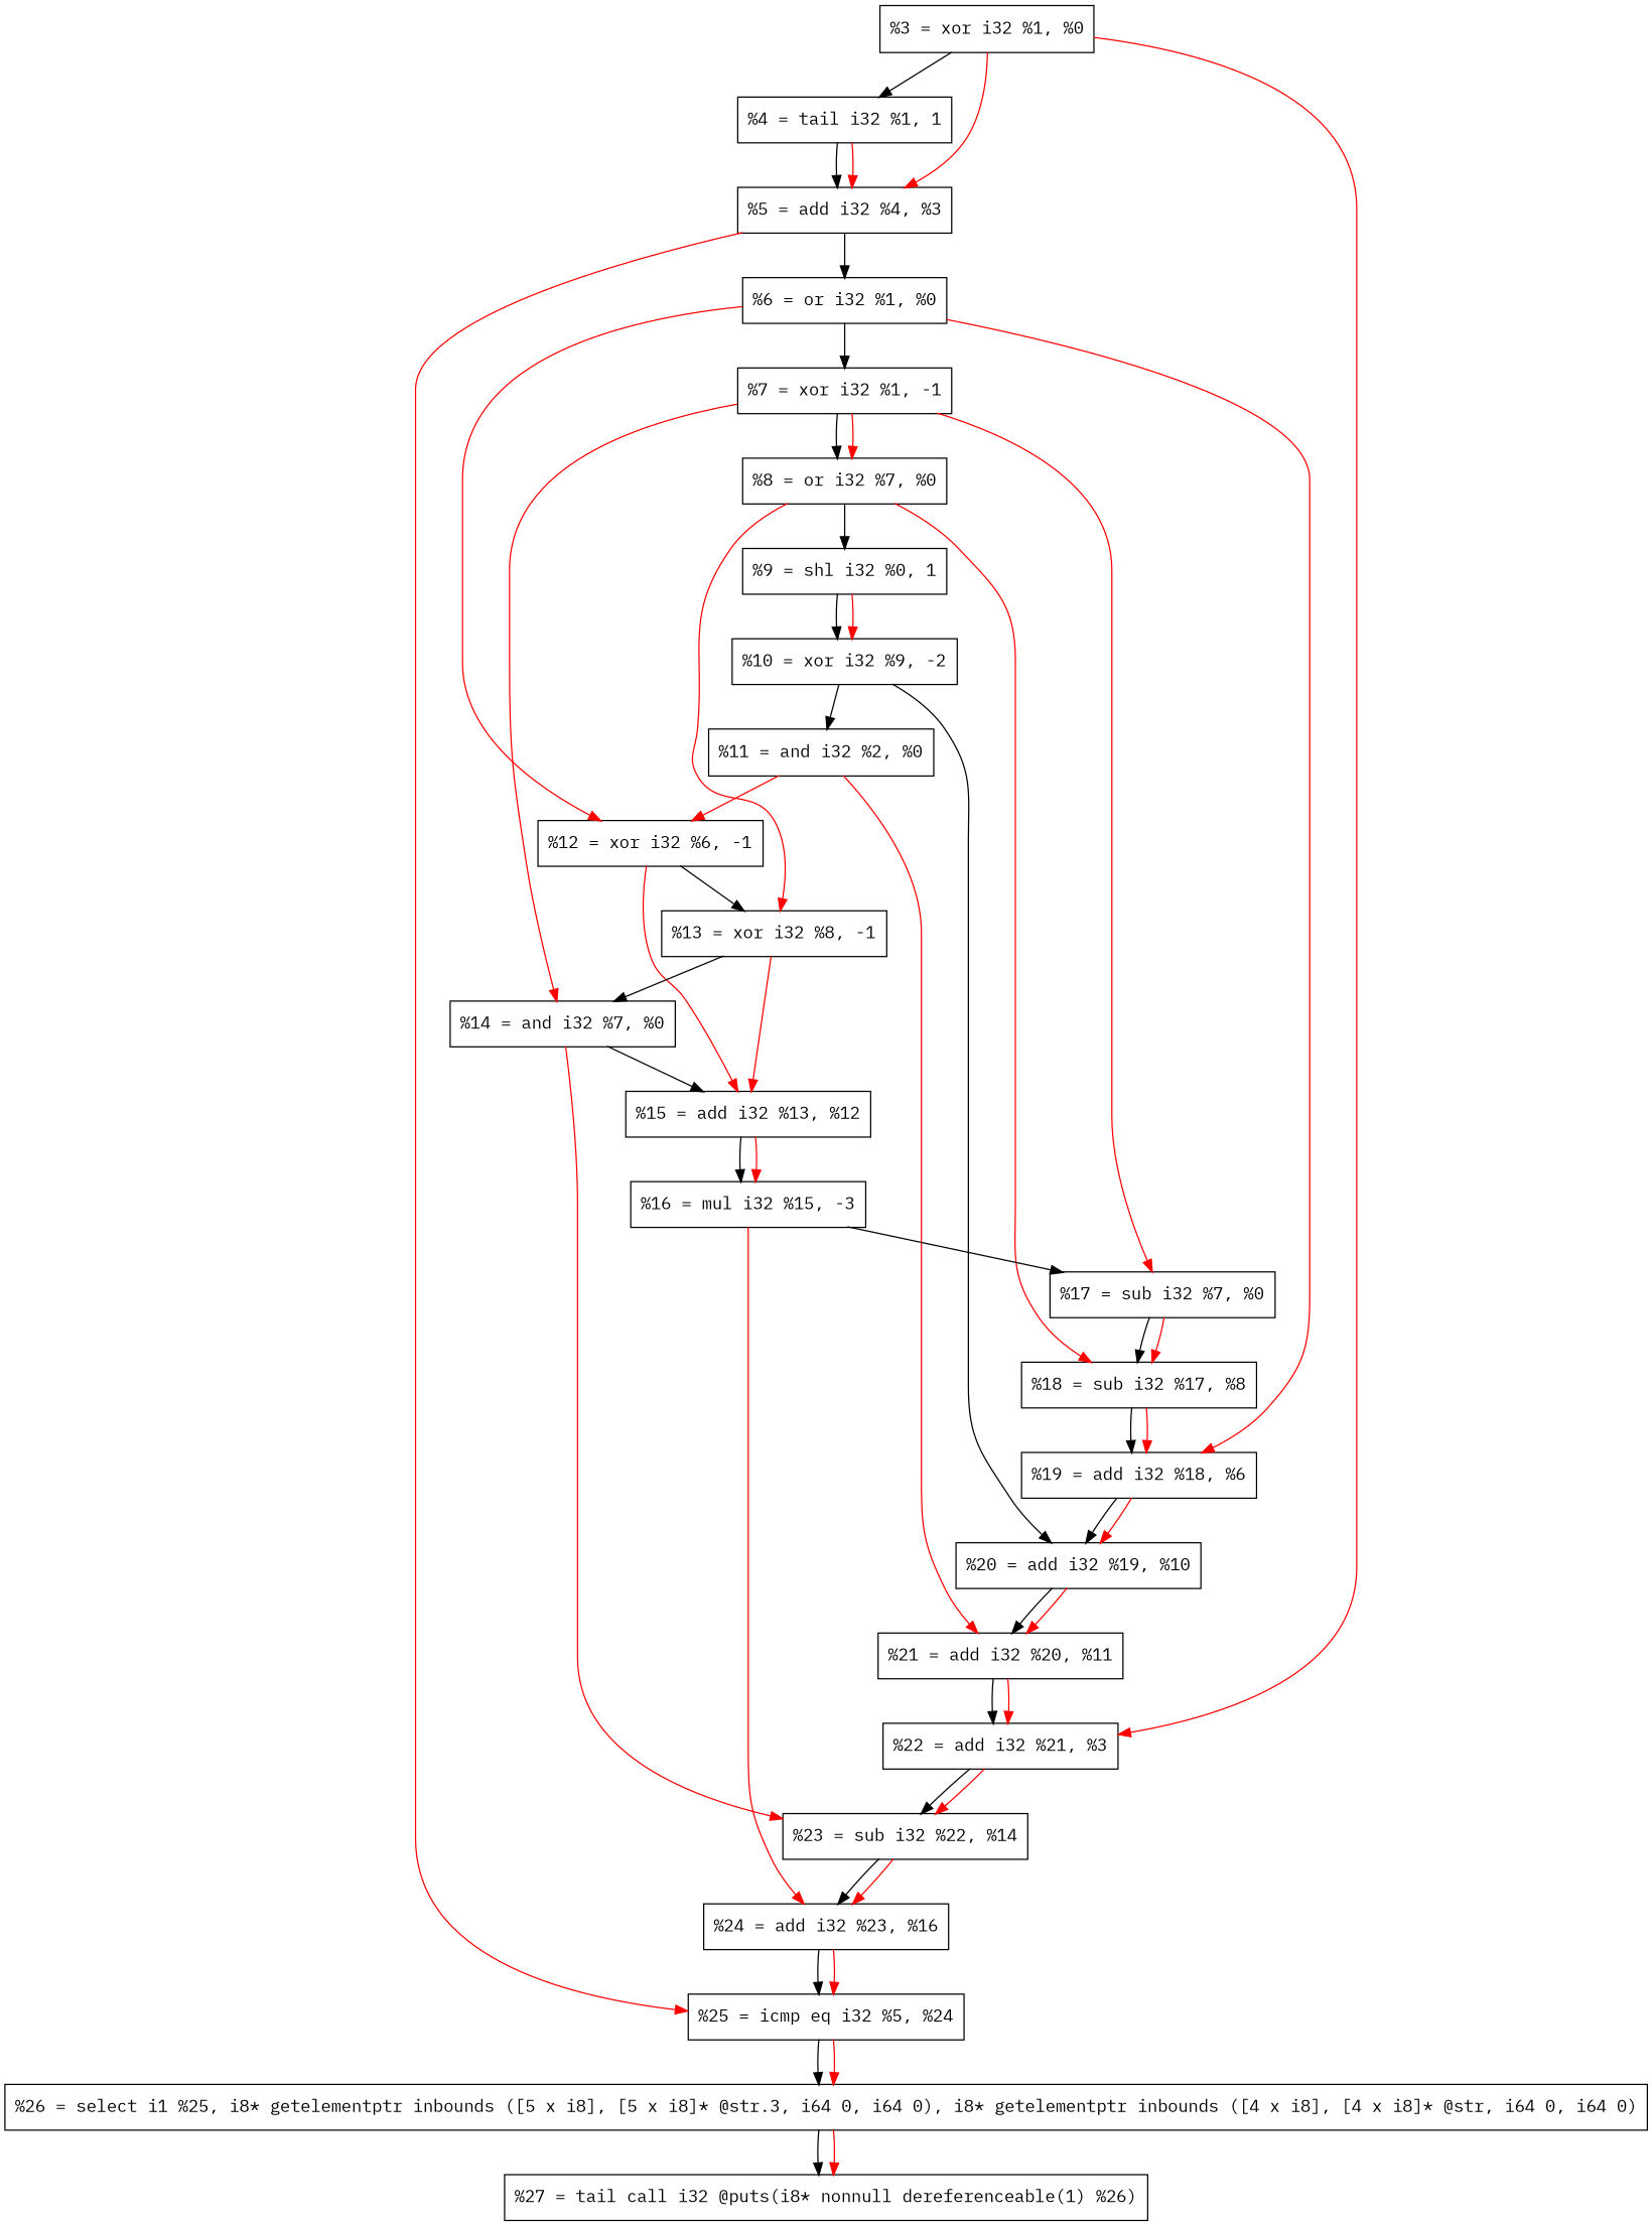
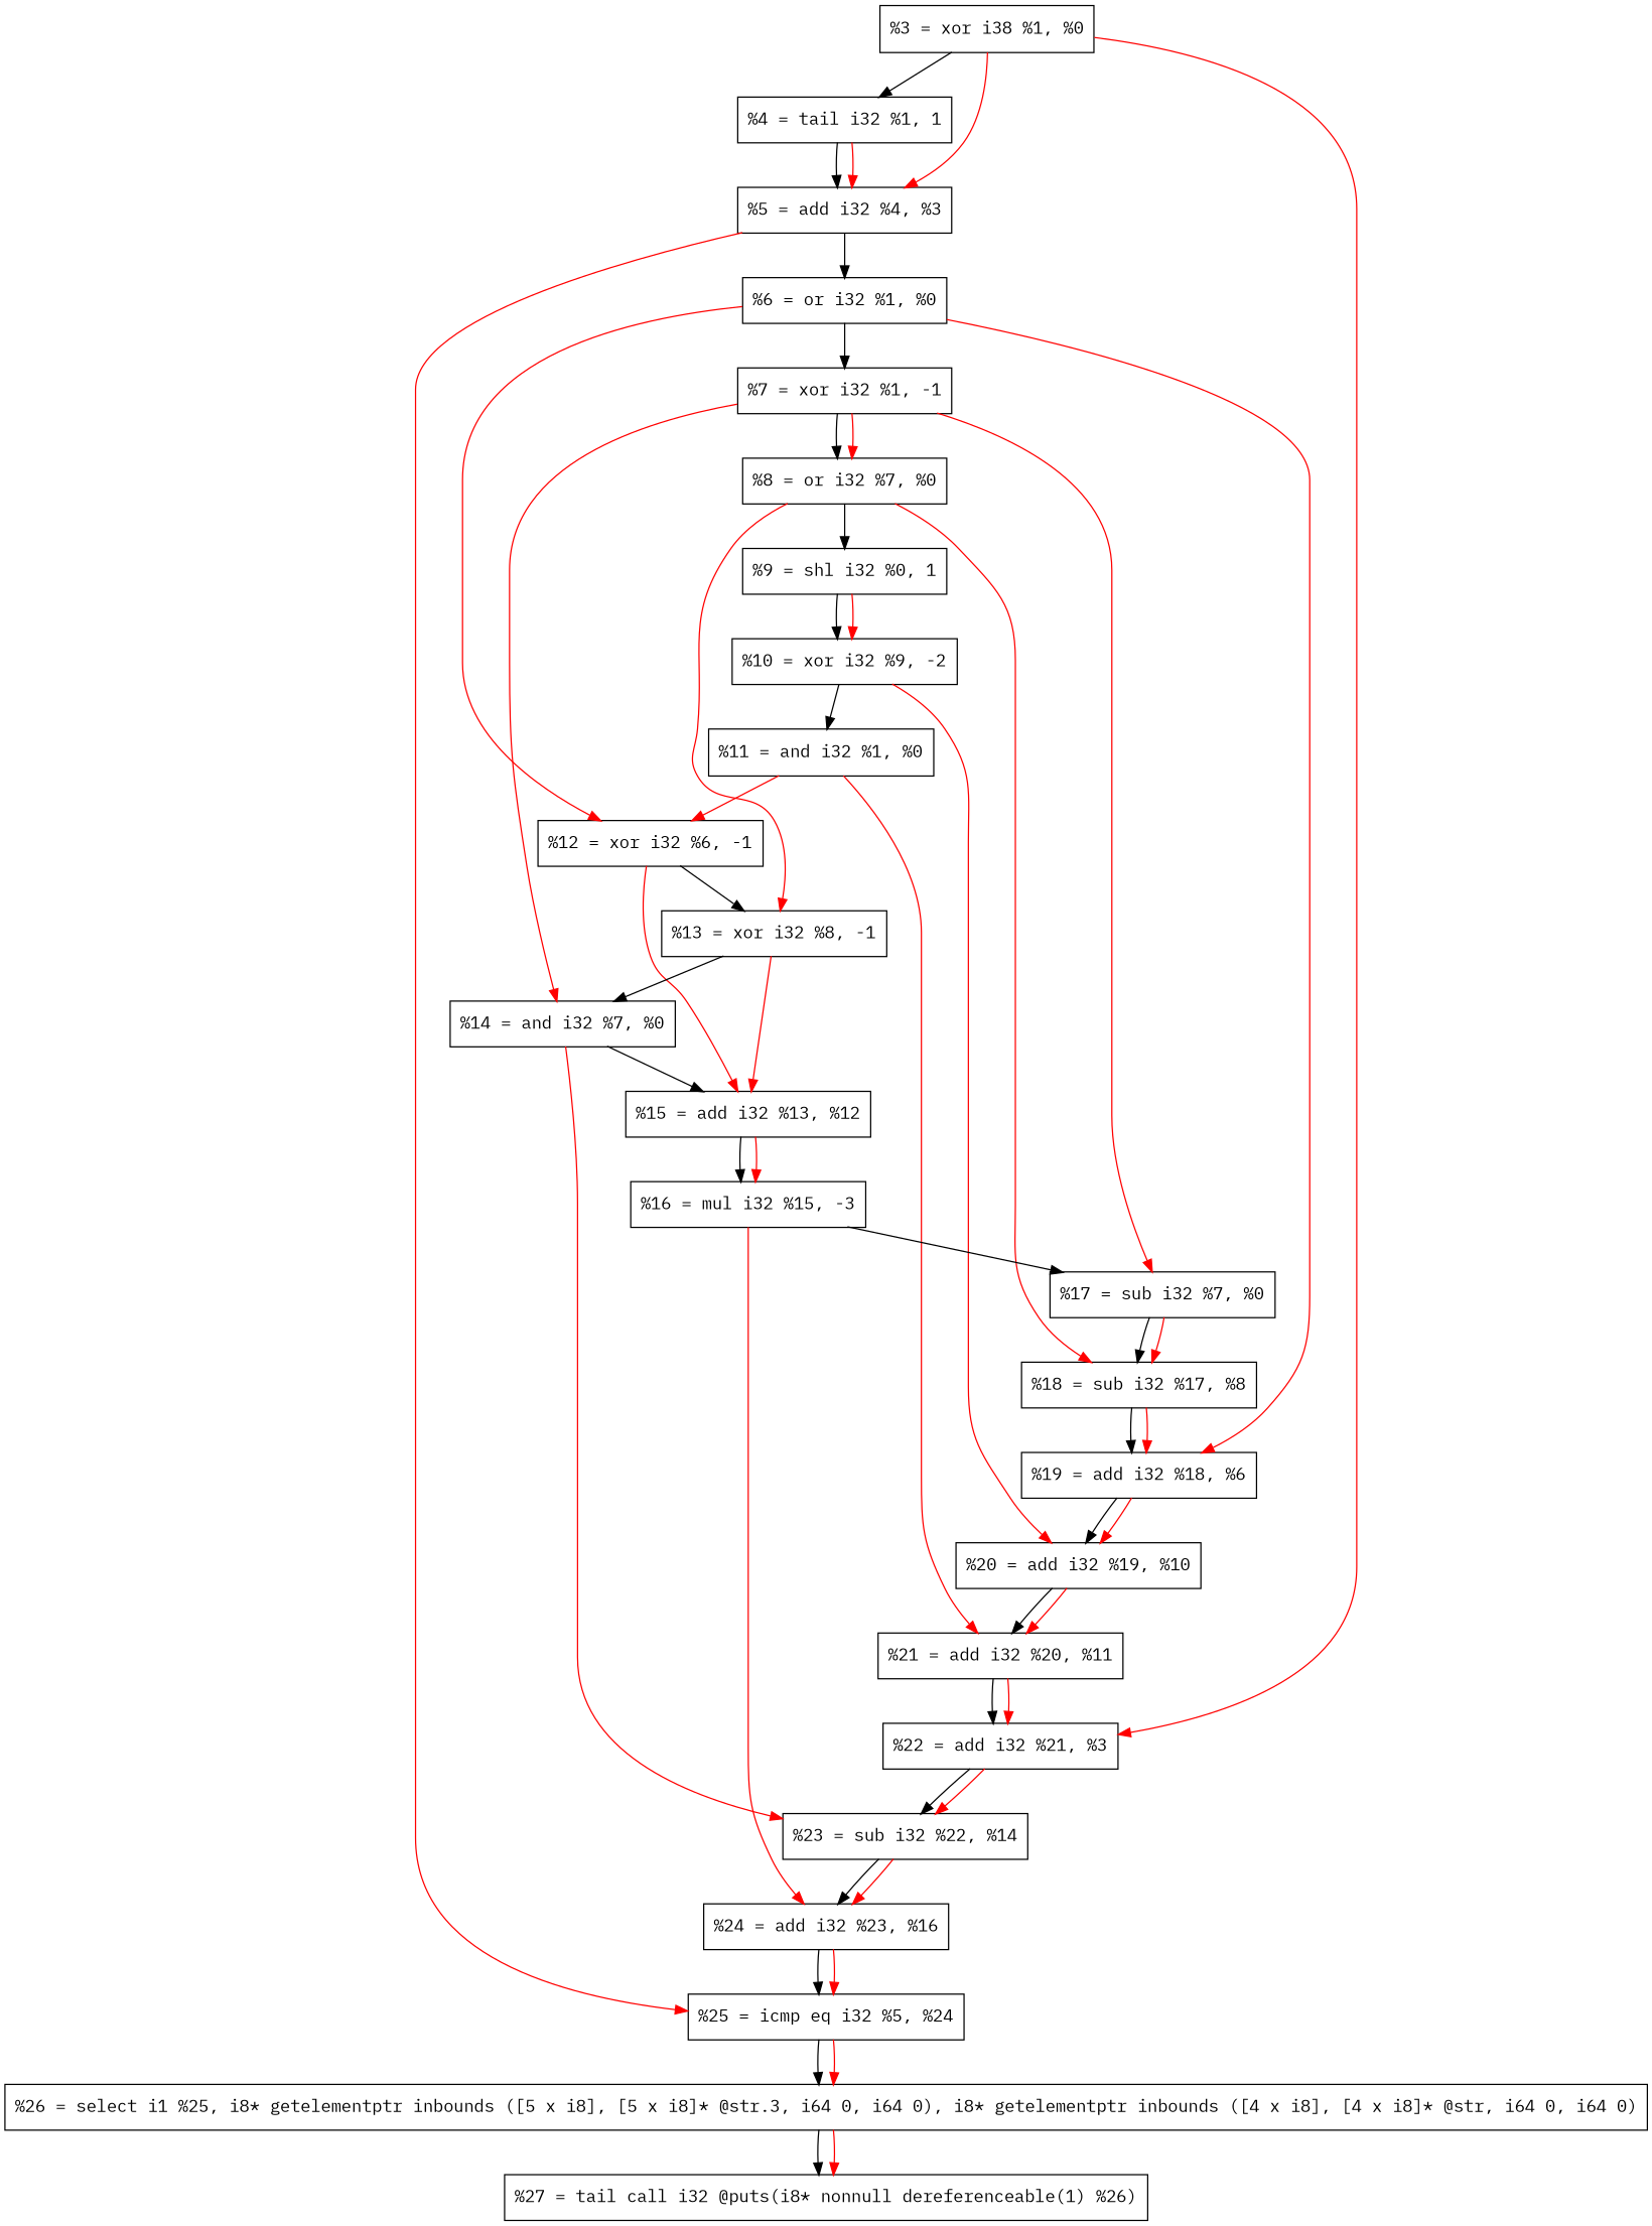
  digraph {
    fontname="IBM Plex Mono"
    node [fontname="IBM Plex Mono" shape=record]
    edge [fontname="IBM Plex Mono" color=red]
-   n1 [label="  %3 = xor i32 %1, %0"]
+   n1 [label="%3 = xor i38 %1, %0"]
    n2 [label="%4 = tail i32 %1, 1"]
    n3 [label="  %5 = add i32 %4, %3"]
    n4 [label="  %22 = add i32 %21, %3"]
    n5 [label="  %6 = or i32 %1, %0"]
    n6 [label="  %25 = icmp eq i32 %5, %24"]
    n7 [label="  %23 = sub i32 %22, %14"]
    n8 [label="  %7 = xor i32 %1, -1"]
    n9 [label="  %12 = xor i32 %6, -1"]
    n10 [label="  %19 = add i32 %18, %6"]
    n11 [label="  %26 = select i1 %25, i8* getelementptr inbounds ([5 x i8], [5 x i8]* @str.3, i64 0, i64 0), i8* getelementptr inbounds ([4 x i8], [4 x i8]* @str, i64 0, i64 0)"]
    n12 [label="  %8 = or i32 %7, %0"]
    n13 [label="  %14 = and i32 %7, %0"]
    n14 [label="  %17 = sub i32 %7, %0"]
    n15 [label="  %13 = xor i32 %8, -1"]
    n16 [label="  %15 = add i32 %13, %12"]
    n17 [label="  %20 = add i32 %19, %10"]
    n18 [label="  %9 = shl i32 %0, 1"]
    n19 [label="  %18 = sub i32 %17, %8"]
    n20 [label="  %10 = xor i32 %9, -2"]
-   n21 [label="%11 = and i32 %2, %0"]
+   n21 [label="  %11 = and i32 %1, %0"]
    n22 [label="  %21 = add i32 %20, %11"]
    n23 [label="  %16 = mul i32 %15, -3"]
    n24 [label="  %24 = add i32 %23, %16"]
    n25 [label="  %27 = tail call i32 @puts(i8* nonnull dereferenceable(1) %26)"]
    n1 -> n2 [color=""]
    n1 -> n3
    n1 -> n4
    n2 -> n3 [color=""]
    n2 -> n3
    n3 -> n5 [color=""]
    n3 -> n6
    n4 -> n7 [color=""]
    n4 -> n7
    n5 -> n8 [color=""]
    n5 -> n9
    n5 -> n10
    n6 -> n11 [color=""]
    n6 -> n11
    n7 -> n24 [color=""]
    n7 -> n24
    n8 -> n12 [color=""]
    n8 -> n12
    n8 -> n13
    n8 -> n14
    n9 -> n15 [color=""]
    n9 -> n16
    n10 -> n17 [color=""]
    n10 -> n17
    n11 -> n25 [color=""]
    n11 -> n25
    n12 -> n15
    n12 -> n18 [color=""]
    n12 -> n19
    n13 -> n7
    n13 -> n16 [color=""]
    n14 -> n19 [color=""]
    n14 -> n19
    n15 -> n13 [color=""]
    n15 -> n16
    n16 -> n23 [color=""]
    n16 -> n23
    n17 -> n22 [color=""]
    n17 -> n22
    n18 -> n20 [color=""]
    n18 -> n20
    n19 -> n10 [color=""]
    n19 -> n10
-   n20 -> n17 [color=black]
+   n20 -> n17
    n20 -> n21 [color=""]
    n21 -> n9
    n21 -> n22
    n22 -> n4 [color=""]
    n22 -> n4
    n23 -> n14 [color=""]
    n23 -> n24
    n24 -> n6 [color=""]
    n24 -> n6
  }
